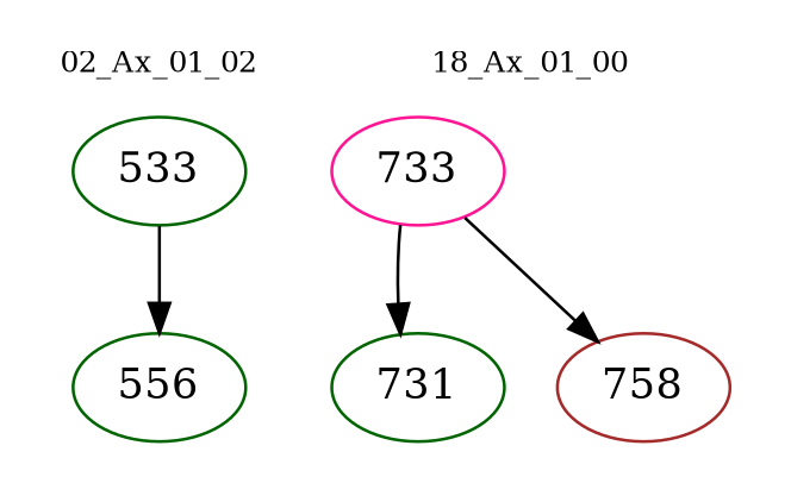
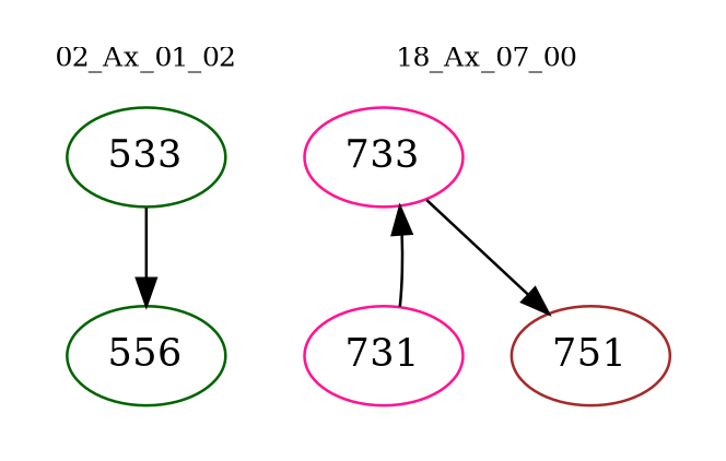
  digraph {
    node [color=darkgreen]
    edge [color=black]
    n1 [label=533]
    n2 [label=556]
    n3 [color=deeppink label=733]
-   n4 [label=731]
-   n5 [color=brown label=758]
+   n4 [color=deeppink label=731]
+   n5 [color=brown label=751]
    subgraph cluster_1 {
      color=white
      fontsize=10
      label="02_Ax_01_02"
      n1
      n2
    }
    subgraph cluster_2 {
      color=white
      fontsize=10
-     label="18_Ax_01_00"
+     label="18_Ax_07_00"
      n3
      n4
      n5
    }
    n1 -> n2
-   n3 -> n4
+   n4 -> n3
    n3 -> n5
  }
